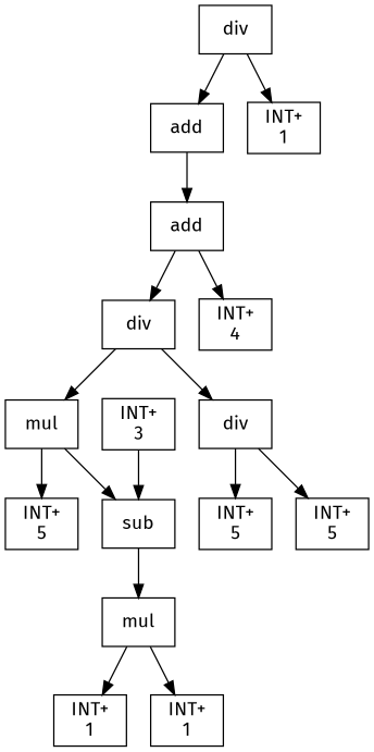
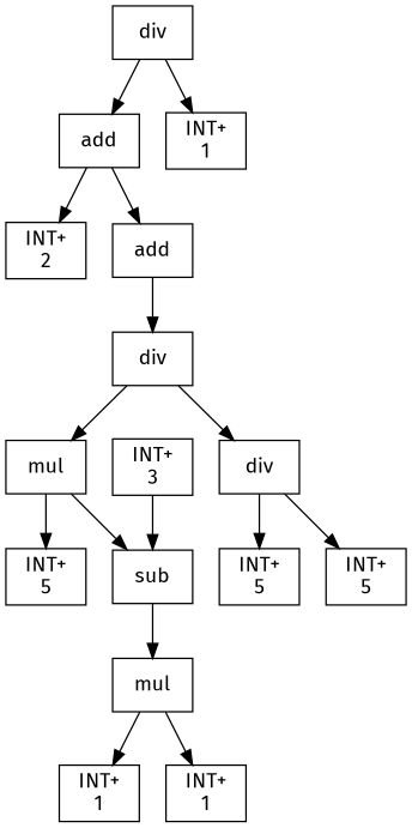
  digraph {
    fontname="Fira Sans"
    node [fontname="Fira Sans" shape=box]
    edge [fontname="Fira Sans"]
    n1 [label=div]
    n2 [label=add]
    n3 [label="INT+\n1"]
+   n4 [label="INT+\n2"]
    n5 [label=add]
    n6 [label=div]
-   n7 [label="INT+\n4"]
    n8 [label=mul]
    n9 [label=div]
    n10 [label=sub]
    n11 [label="INT+\n5"]
    n12 [label="INT+\n5"]
    n13 [label="INT+\n5"]
    n14 [label=mul]
    n15 [label="INT+\n3"]
    n16 [label="INT+\n1"]
    n17 [label="INT+\n1"]
    n1 -> n2
    n1 -> n3
+   n2 -> n4
    n2 -> n5
    n5 -> n6
-   n5 -> n7
    n6 -> n8
    n6 -> n9
    n8 -> n10
    n8 -> n11
    n9 -> n12
    n9 -> n13
    n10 -> n14
    n14 -> n16
    n14 -> n17
    n15 -> n10
  }
